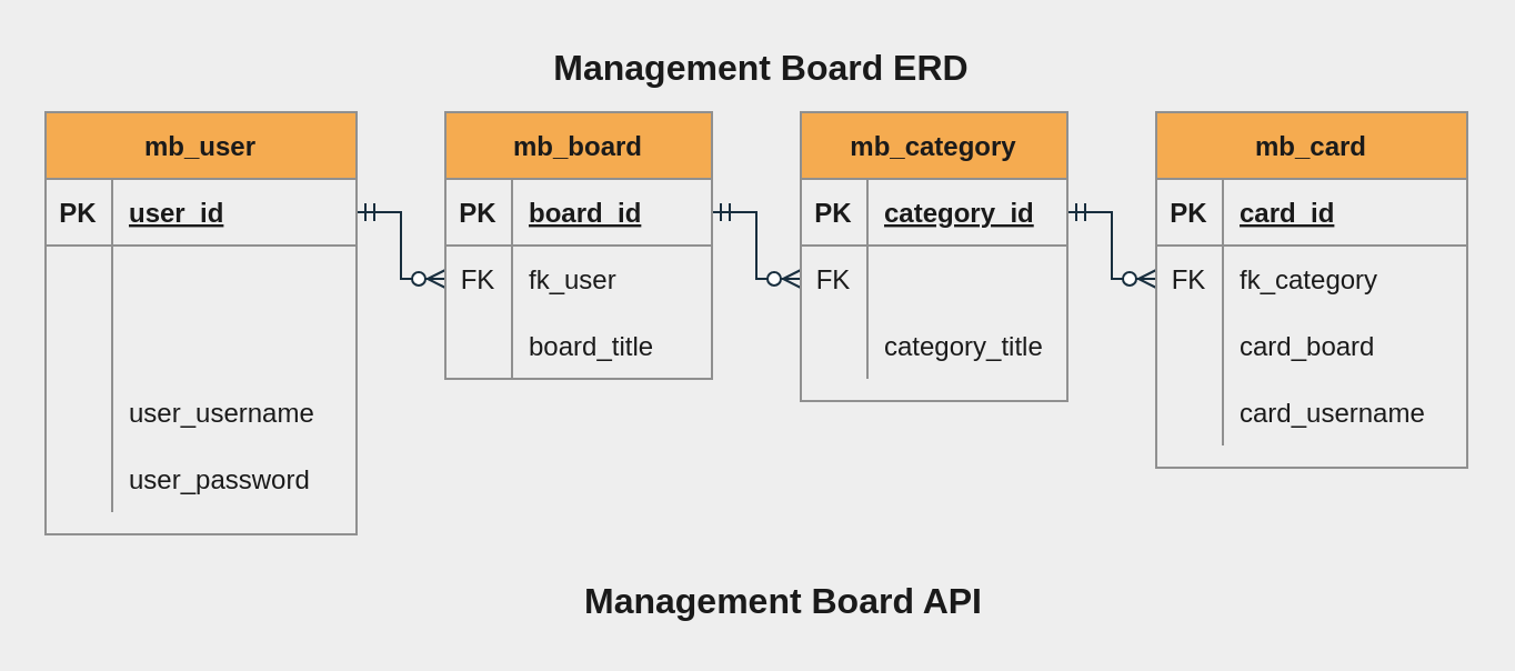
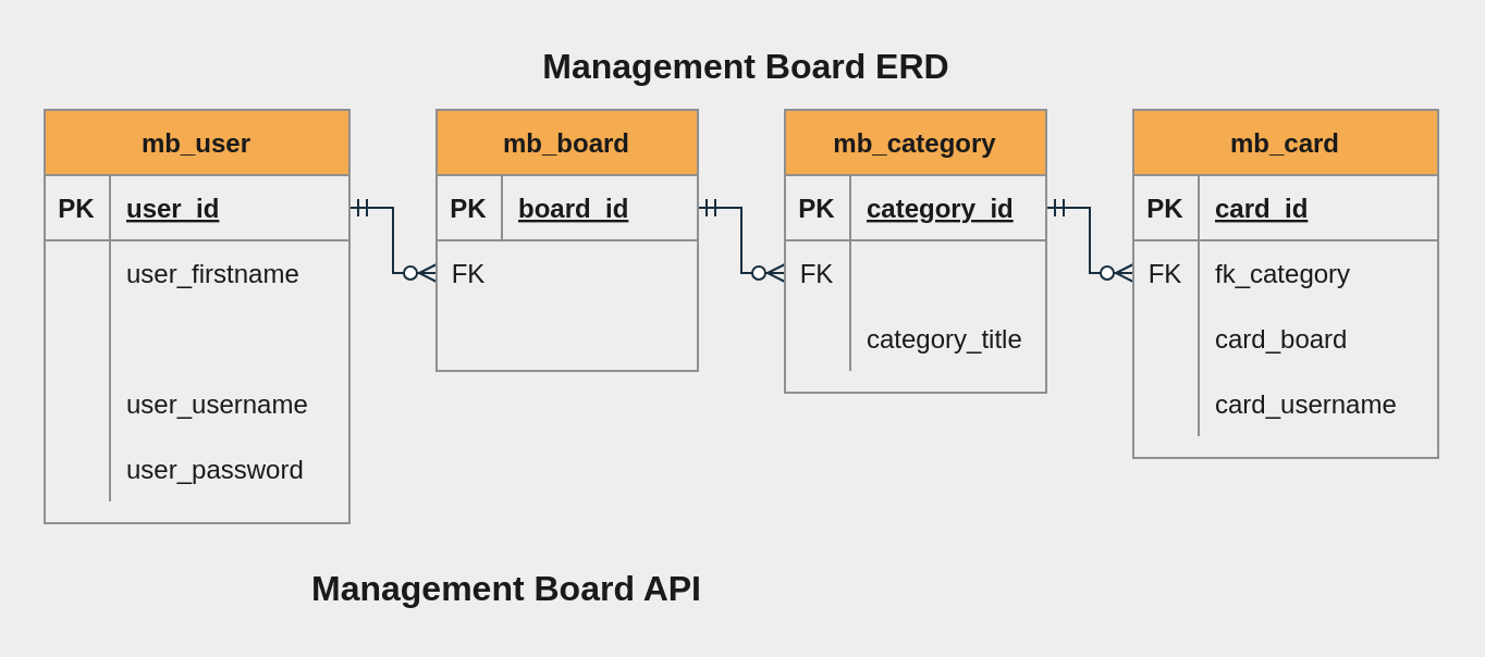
  <mxCell id="0" />
  <mxCell id="1" parent="0" />
  <mxCell id="2" style="edgeStyle=orthogonalEdgeStyle;rounded=0;orthogonalLoop=1;jettySize=auto;html=1;exitX=0;exitY=0.5;exitDx=0;exitDy=0;entryX=1;entryY=0.5;entryDx=0;entryDy=0;endArrow=ERmandOne;endFill=0;startArrow=ERzeroToMany;startFill=1;strokeColor=#182E3E;fontColor=#1A1A1A;labelBackgroundColor=#EEEEEE;" parent="1" source="26" target="8" edge="1"><mxGeometry relative="1" as="geometry" /></mxCell>
  <mxCell id="3" style="edgeStyle=orthogonalEdgeStyle;rounded=0;orthogonalLoop=1;jettySize=auto;html=1;exitX=0;exitY=0.5;exitDx=0;exitDy=0;entryX=1;entryY=0.5;entryDx=0;entryDy=0;startArrow=ERzeroToMany;startFill=1;endArrow=ERmandOne;endFill=0;strokeColor=#182E3E;fontColor=#1A1A1A;labelBackgroundColor=#EEEEEE;" parent="1" source="36" target="23" edge="1"><mxGeometry relative="1" as="geometry" /></mxCell>
  <mxCell id="4" style="edgeStyle=orthogonalEdgeStyle;rounded=0;orthogonalLoop=1;jettySize=auto;html=1;exitX=0;exitY=0.5;exitDx=0;exitDy=0;entryX=1;entryY=0.5;entryDx=0;entryDy=0;startArrow=ERzeroToMany;startFill=1;endArrow=ERmandOne;endFill=0;strokeColor=#182E3E;fontColor=#1A1A1A;labelBackgroundColor=#EEEEEE;" parent="1" source="45" target="33" edge="1"><mxGeometry relative="1" as="geometry" /></mxCell>
  <mxCell id="5" value="&lt;b&gt;&lt;font style=&quot;font-size: 16px&quot;&gt;Management Board ERD&lt;/font&gt;&lt;/b&gt;" style="text;html=1;strokeColor=none;fillColor=none;align=center;verticalAlign=middle;whiteSpace=wrap;rounded=0;sketch=0;fontColor=#1A1A1A;" parent="1" vertex="1"><mxGeometry x="230" y="20" width="225" height="20" as="geometry" /></mxCell>
- <mxCell id="6" value="&lt;b&gt;&lt;font style=&quot;font-size: 16px&quot;&gt;Management Board API&lt;/font&gt;&lt;/b&gt;" style="text;html=1;strokeColor=none;fillColor=none;align=center;verticalAlign=middle;whiteSpace=wrap;rounded=0;sketch=0;fontColor=#1A1A1A;" parent="1" vertex="1"><mxGeometry x="240" y="260" width="225" height="20" as="geometry" /></mxCell>
+ <mxCell id="6" value="&lt;b&gt;&lt;font style=&quot;font-size: 16px&quot;&gt;Management Board API&lt;/font&gt;&lt;/b&gt;" style="text;html=1;strokeColor=none;fillColor=none;align=center;verticalAlign=middle;whiteSpace=wrap;rounded=0;sketch=0;fontColor=#1A1A1A;" parent="1" vertex="1"><mxGeometry x="120" y="260" width="225" height="20" as="geometry" /></mxCell>
  <mxCell id="7" value="mb_user" style="shape=table;startSize=30;container=1;collapsible=1;childLayout=tableLayout;fixedRows=1;rowLines=0;fontStyle=1;align=center;resizeLast=1;fillColor=#F5AB50;strokeColor=#909090;fontColor=#1A1A1A;" parent="1" vertex="1"><mxGeometry x="20" y="50" width="140" height="190" as="geometry" /></mxCell>
  <mxCell id="8" value="" style="shape=partialRectangle;collapsible=0;dropTarget=0;pointerEvents=0;fillColor=none;top=0;left=0;bottom=1;right=0;points=[[0,0.5],[1,0.5]];portConstraint=eastwest;strokeColor=#909090;fontColor=#1A1A1A;" parent="7" vertex="1"><mxGeometry y="30" width="140" height="30" as="geometry" /></mxCell>
  <mxCell id="9" value="PK" style="shape=partialRectangle;connectable=0;fillColor=none;top=0;left=0;bottom=0;right=0;fontStyle=1;overflow=hidden;strokeColor=#909090;fontColor=#1A1A1A;" parent="8" vertex="1"><mxGeometry width="30" height="30" as="geometry" /></mxCell>
  <mxCell id="10" value="user_id" style="shape=partialRectangle;connectable=0;fillColor=none;top=0;left=0;bottom=0;right=0;align=left;spacingLeft=6;fontStyle=5;overflow=hidden;strokeColor=#909090;fontColor=#1A1A1A;" parent="8" vertex="1"><mxGeometry x="30" width="110" height="30" as="geometry" /></mxCell>
  <mxCell id="11" value="" style="shape=partialRectangle;collapsible=0;dropTarget=0;pointerEvents=0;fillColor=none;top=0;left=0;bottom=0;right=0;points=[[0,0.5],[1,0.5]];portConstraint=eastwest;strokeColor=#909090;fontColor=#1A1A1A;" parent="7" vertex="1"><mxGeometry y="60" width="140" height="30" as="geometry" /></mxCell>
  <mxCell id="12" value="" style="shape=partialRectangle;connectable=0;fillColor=none;top=0;left=0;bottom=0;right=0;editable=1;overflow=hidden;strokeColor=#909090;fontColor=#1A1A1A;" parent="11" vertex="1"><mxGeometry width="30" height="30" as="geometry" /></mxCell>
+ <mxCell id="13" value="user_firstname" style="shape=partialRectangle;connectable=0;fillColor=none;top=0;left=0;bottom=0;right=0;align=left;spacingLeft=6;overflow=hidden;strokeColor=#909090;fontColor=#1A1A1A;" parent="11" vertex="1"><mxGeometry x="30" width="110" height="30" as="geometry" /></mxCell>
  <mxCell id="14" value="" style="shape=partialRectangle;collapsible=0;dropTarget=0;pointerEvents=0;fillColor=none;top=0;left=0;bottom=0;right=0;points=[[0,0.5],[1,0.5]];portConstraint=eastwest;strokeColor=#909090;fontColor=#1A1A1A;" parent="7" vertex="1"><mxGeometry y="90" width="140" height="30" as="geometry" /></mxCell>
  <mxCell id="15" value="" style="shape=partialRectangle;connectable=0;fillColor=none;top=0;left=0;bottom=0;right=0;editable=1;overflow=hidden;strokeColor=#909090;fontColor=#1A1A1A;" parent="14" vertex="1"><mxGeometry width="30" height="30" as="geometry" /></mxCell>
  <mxCell id="16" value="" style="shape=partialRectangle;collapsible=0;dropTarget=0;pointerEvents=0;fillColor=none;top=0;left=0;bottom=0;right=0;points=[[0,0.5],[1,0.5]];portConstraint=eastwest;strokeColor=#909090;fontColor=#1A1A1A;" parent="7" vertex="1"><mxGeometry y="120" width="140" height="30" as="geometry" /></mxCell>
  <mxCell id="17" value="" style="shape=partialRectangle;connectable=0;fillColor=none;top=0;left=0;bottom=0;right=0;editable=1;overflow=hidden;strokeColor=#909090;fontColor=#1A1A1A;" parent="16" vertex="1"><mxGeometry width="30" height="30" as="geometry" /></mxCell>
  <mxCell id="18" value="user_username" style="shape=partialRectangle;connectable=0;fillColor=none;top=0;left=0;bottom=0;right=0;align=left;spacingLeft=6;overflow=hidden;strokeColor=#909090;fontColor=#1A1A1A;" parent="16" vertex="1"><mxGeometry x="30" width="110" height="30" as="geometry" /></mxCell>
  <mxCell id="19" value="" style="shape=partialRectangle;collapsible=0;dropTarget=0;pointerEvents=0;fillColor=none;top=0;left=0;bottom=0;right=0;points=[[0,0.5],[1,0.5]];portConstraint=eastwest;strokeColor=#909090;fontColor=#1A1A1A;" parent="7" vertex="1"><mxGeometry y="150" width="140" height="30" as="geometry" /></mxCell>
  <mxCell id="20" value="" style="shape=partialRectangle;connectable=0;fillColor=none;top=0;left=0;bottom=0;right=0;editable=1;overflow=hidden;strokeColor=#909090;fontColor=#1A1A1A;" parent="19" vertex="1"><mxGeometry width="30" height="30" as="geometry" /></mxCell>
  <mxCell id="21" value="user_password" style="shape=partialRectangle;connectable=0;fillColor=none;top=0;left=0;bottom=0;right=0;align=left;spacingLeft=6;overflow=hidden;strokeColor=#909090;fontColor=#1A1A1A;" parent="19" vertex="1"><mxGeometry x="30" width="110" height="30" as="geometry" /></mxCell>
  <mxCell id="22" value="mb_board" style="shape=table;startSize=30;container=1;collapsible=1;childLayout=tableLayout;fixedRows=1;rowLines=0;fontStyle=1;align=center;resizeLast=1;fillColor=#F5AB50;strokeColor=#909090;fontColor=#1A1A1A;" parent="1" vertex="1"><mxGeometry x="200" y="50" width="120" height="120" as="geometry" /></mxCell>
  <mxCell id="23" value="" style="shape=partialRectangle;collapsible=0;dropTarget=0;pointerEvents=0;fillColor=none;top=0;left=0;bottom=1;right=0;points=[[0,0.5],[1,0.5]];portConstraint=eastwest;strokeColor=#909090;fontColor=#1A1A1A;" parent="22" vertex="1"><mxGeometry y="30" width="120" height="30" as="geometry" /></mxCell>
  <mxCell id="24" value="PK" style="shape=partialRectangle;connectable=0;fillColor=none;top=0;left=0;bottom=0;right=0;fontStyle=1;overflow=hidden;strokeColor=#909090;fontColor=#1A1A1A;" parent="23" vertex="1"><mxGeometry width="30" height="30" as="geometry" /></mxCell>
  <mxCell id="25" value="board_id" style="shape=partialRectangle;connectable=0;fillColor=none;top=0;left=0;bottom=0;right=0;align=left;spacingLeft=6;fontStyle=5;overflow=hidden;strokeColor=#909090;fontColor=#1A1A1A;" parent="23" vertex="1"><mxGeometry x="30" width="90" height="30" as="geometry" /></mxCell>
  <mxCell id="26" value="" style="shape=partialRectangle;collapsible=0;dropTarget=0;pointerEvents=0;fillColor=none;top=0;left=0;bottom=0;right=0;points=[[0,0.5],[1,0.5]];portConstraint=eastwest;strokeColor=#909090;fontColor=#1A1A1A;" parent="22" vertex="1"><mxGeometry y="60" width="120" height="30" as="geometry" /></mxCell>
  <mxCell id="27" value="FK" style="shape=partialRectangle;connectable=0;fillColor=none;top=0;left=0;bottom=0;right=0;editable=1;overflow=hidden;strokeColor=#909090;fontColor=#1A1A1A;" parent="26" vertex="1"><mxGeometry width="30" height="30" as="geometry" /></mxCell>
- <mxCell id="28" value="fk_user" style="shape=partialRectangle;connectable=0;fillColor=none;top=0;left=0;bottom=0;right=0;align=left;spacingLeft=6;overflow=hidden;strokeColor=#909090;fontColor=#1A1A1A;" parent="26" vertex="1"><mxGeometry x="30" width="90" height="30" as="geometry" /></mxCell>
  <mxCell id="29" value="" style="shape=partialRectangle;collapsible=0;dropTarget=0;pointerEvents=0;fillColor=none;top=0;left=0;bottom=0;right=0;points=[[0,0.5],[1,0.5]];portConstraint=eastwest;strokeColor=#909090;fontColor=#1A1A1A;" parent="22" vertex="1"><mxGeometry y="90" width="120" height="30" as="geometry" /></mxCell>
  <mxCell id="30" value="" style="shape=partialRectangle;connectable=0;fillColor=none;top=0;left=0;bottom=0;right=0;editable=1;overflow=hidden;strokeColor=#909090;fontColor=#1A1A1A;" parent="29" vertex="1"><mxGeometry width="30" height="30" as="geometry" /></mxCell>
- <mxCell id="31" value="board_title" style="shape=partialRectangle;connectable=0;fillColor=none;top=0;left=0;bottom=0;right=0;align=left;spacingLeft=6;overflow=hidden;strokeColor=#909090;fontColor=#1A1A1A;" parent="29" vertex="1"><mxGeometry x="30" width="90" height="30" as="geometry" /></mxCell>
  <mxCell id="32" value="mb_category" style="shape=table;startSize=30;container=1;collapsible=1;childLayout=tableLayout;fixedRows=1;rowLines=0;fontStyle=1;align=center;resizeLast=1;fillColor=#F5AB50;strokeColor=#909090;fontColor=#1A1A1A;" parent="1" vertex="1"><mxGeometry x="360" y="50" width="120" height="130" as="geometry" /></mxCell>
  <mxCell id="33" value="" style="shape=partialRectangle;collapsible=0;dropTarget=0;pointerEvents=0;fillColor=none;top=0;left=0;bottom=1;right=0;points=[[0,0.5],[1,0.5]];portConstraint=eastwest;strokeColor=#909090;fontColor=#1A1A1A;" parent="32" vertex="1"><mxGeometry y="30" width="120" height="30" as="geometry" /></mxCell>
  <mxCell id="34" value="PK" style="shape=partialRectangle;connectable=0;fillColor=none;top=0;left=0;bottom=0;right=0;fontStyle=1;overflow=hidden;strokeColor=#909090;fontColor=#1A1A1A;" parent="33" vertex="1"><mxGeometry width="30" height="30" as="geometry" /></mxCell>
  <mxCell id="35" value="category_id" style="shape=partialRectangle;connectable=0;fillColor=none;top=0;left=0;bottom=0;right=0;align=left;spacingLeft=6;fontStyle=5;overflow=hidden;strokeColor=#909090;fontColor=#1A1A1A;" parent="33" vertex="1"><mxGeometry x="30" width="90" height="30" as="geometry" /></mxCell>
  <mxCell id="36" value="" style="shape=partialRectangle;collapsible=0;dropTarget=0;pointerEvents=0;fillColor=none;top=0;left=0;bottom=0;right=0;points=[[0,0.5],[1,0.5]];portConstraint=eastwest;strokeColor=#909090;fontColor=#1A1A1A;" parent="32" vertex="1"><mxGeometry y="60" width="120" height="30" as="geometry" /></mxCell>
  <mxCell id="37" value="FK" style="shape=partialRectangle;connectable=0;fillColor=none;top=0;left=0;bottom=0;right=0;editable=1;overflow=hidden;strokeColor=#909090;fontColor=#1A1A1A;" parent="36" vertex="1"><mxGeometry width="30" height="30" as="geometry" /></mxCell>
  <mxCell id="38" value="" style="shape=partialRectangle;collapsible=0;dropTarget=0;pointerEvents=0;fillColor=none;top=0;left=0;bottom=0;right=0;points=[[0,0.5],[1,0.5]];portConstraint=eastwest;strokeColor=#909090;fontColor=#1A1A1A;" parent="32" vertex="1"><mxGeometry y="90" width="120" height="30" as="geometry" /></mxCell>
  <mxCell id="39" value="" style="shape=partialRectangle;connectable=0;fillColor=none;top=0;left=0;bottom=0;right=0;editable=1;overflow=hidden;strokeColor=#909090;fontColor=#1A1A1A;" parent="38" vertex="1"><mxGeometry width="30" height="30" as="geometry" /></mxCell>
  <mxCell id="40" value="category_title" style="shape=partialRectangle;connectable=0;fillColor=none;top=0;left=0;bottom=0;right=0;align=left;spacingLeft=6;overflow=hidden;strokeColor=#909090;fontColor=#1A1A1A;" parent="38" vertex="1"><mxGeometry x="30" width="90" height="30" as="geometry" /></mxCell>
  <mxCell id="41" value="mb_card" style="shape=table;startSize=30;container=1;collapsible=1;childLayout=tableLayout;fixedRows=1;rowLines=0;fontStyle=1;align=center;resizeLast=1;fillColor=#F5AB50;strokeColor=#909090;fontColor=#1A1A1A;" parent="1" vertex="1"><mxGeometry x="520" y="50" width="140" height="160" as="geometry" /></mxCell>
  <mxCell id="42" value="" style="shape=partialRectangle;collapsible=0;dropTarget=0;pointerEvents=0;fillColor=none;top=0;left=0;bottom=1;right=0;points=[[0,0.5],[1,0.5]];portConstraint=eastwest;strokeColor=#909090;fontColor=#1A1A1A;" parent="41" vertex="1"><mxGeometry y="30" width="140" height="30" as="geometry" /></mxCell>
  <mxCell id="43" value="PK" style="shape=partialRectangle;connectable=0;fillColor=none;top=0;left=0;bottom=0;right=0;fontStyle=1;overflow=hidden;strokeColor=#909090;fontColor=#1A1A1A;" parent="42" vertex="1"><mxGeometry width="30" height="30" as="geometry" /></mxCell>
  <mxCell id="44" value="card_id" style="shape=partialRectangle;connectable=0;fillColor=none;top=0;left=0;bottom=0;right=0;align=left;spacingLeft=6;fontStyle=5;overflow=hidden;strokeColor=#909090;fontColor=#1A1A1A;" parent="42" vertex="1"><mxGeometry x="30" width="110" height="30" as="geometry" /></mxCell>
  <mxCell id="45" value="" style="shape=partialRectangle;collapsible=0;dropTarget=0;pointerEvents=0;fillColor=none;top=0;left=0;bottom=0;right=0;points=[[0,0.5],[1,0.5]];portConstraint=eastwest;strokeColor=#909090;fontColor=#1A1A1A;" parent="41" vertex="1"><mxGeometry y="60" width="140" height="30" as="geometry" /></mxCell>
  <mxCell id="46" value="FK" style="shape=partialRectangle;connectable=0;fillColor=none;top=0;left=0;bottom=0;right=0;editable=1;overflow=hidden;strokeColor=#909090;fontColor=#1A1A1A;" parent="45" vertex="1"><mxGeometry width="30" height="30" as="geometry" /></mxCell>
  <mxCell id="47" value="fk_category" style="shape=partialRectangle;connectable=0;fillColor=none;top=0;left=0;bottom=0;right=0;align=left;spacingLeft=6;overflow=hidden;strokeColor=#909090;fontColor=#1A1A1A;" parent="45" vertex="1"><mxGeometry x="30" width="110" height="30" as="geometry" /></mxCell>
  <mxCell id="48" value="" style="shape=partialRectangle;collapsible=0;dropTarget=0;pointerEvents=0;fillColor=none;top=0;left=0;bottom=0;right=0;points=[[0,0.5],[1,0.5]];portConstraint=eastwest;strokeColor=#909090;fontColor=#1A1A1A;" parent="41" vertex="1"><mxGeometry y="90" width="140" height="30" as="geometry" /></mxCell>
  <mxCell id="49" value="" style="shape=partialRectangle;connectable=0;fillColor=none;top=0;left=0;bottom=0;right=0;editable=1;overflow=hidden;strokeColor=#909090;fontColor=#1A1A1A;" parent="48" vertex="1"><mxGeometry width="30" height="30" as="geometry" /></mxCell>
  <mxCell id="50" value="card_board" style="shape=partialRectangle;connectable=0;fillColor=none;top=0;left=0;bottom=0;right=0;align=left;spacingLeft=6;overflow=hidden;strokeColor=#909090;fontColor=#1A1A1A;" parent="48" vertex="1"><mxGeometry x="30" width="110" height="30" as="geometry" /></mxCell>
  <mxCell id="51" value="" style="shape=partialRectangle;collapsible=0;dropTarget=0;pointerEvents=0;fillColor=none;top=0;left=0;bottom=0;right=0;points=[[0,0.5],[1,0.5]];portConstraint=eastwest;strokeColor=#909090;fontColor=#1A1A1A;" parent="41" vertex="1"><mxGeometry y="120" width="140" height="30" as="geometry" /></mxCell>
  <mxCell id="52" value="" style="shape=partialRectangle;connectable=0;fillColor=none;top=0;left=0;bottom=0;right=0;editable=1;overflow=hidden;strokeColor=#909090;fontColor=#1A1A1A;" parent="51" vertex="1"><mxGeometry width="30" height="30" as="geometry" /></mxCell>
  <mxCell id="53" value="card_username" style="shape=partialRectangle;connectable=0;fillColor=none;top=0;left=0;bottom=0;right=0;align=left;spacingLeft=6;overflow=hidden;strokeColor=#909090;fontColor=#1A1A1A;" parent="51" vertex="1"><mxGeometry x="30" width="110" height="30" as="geometry" /></mxCell>
